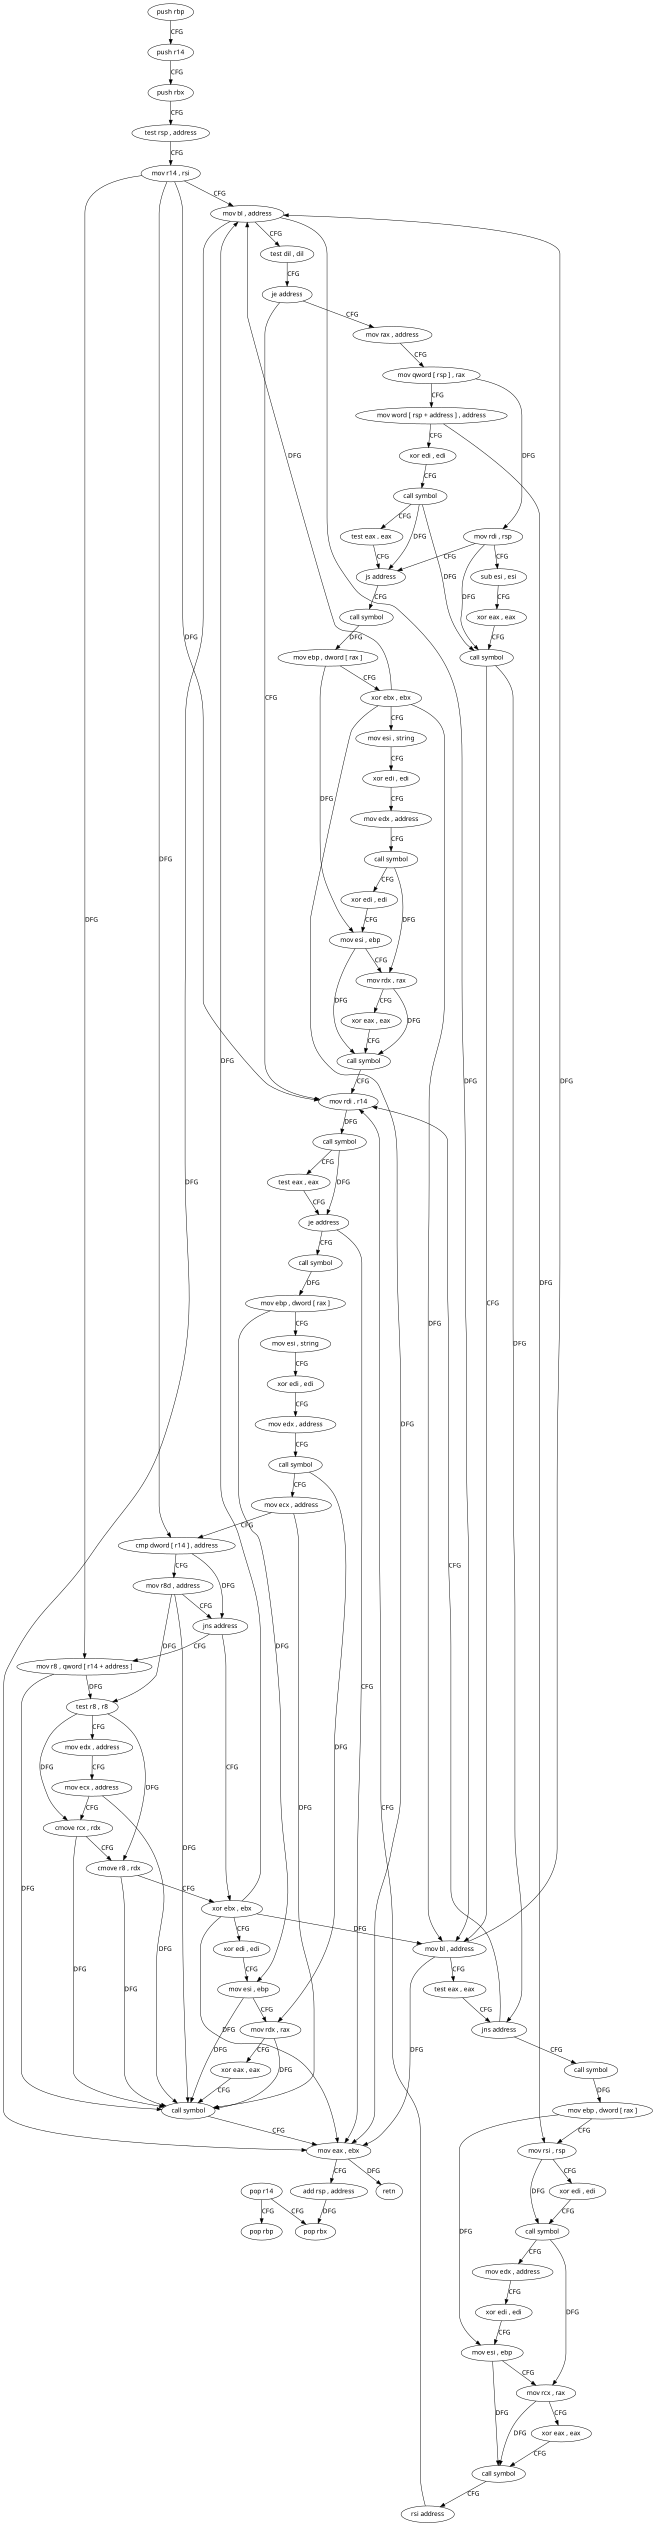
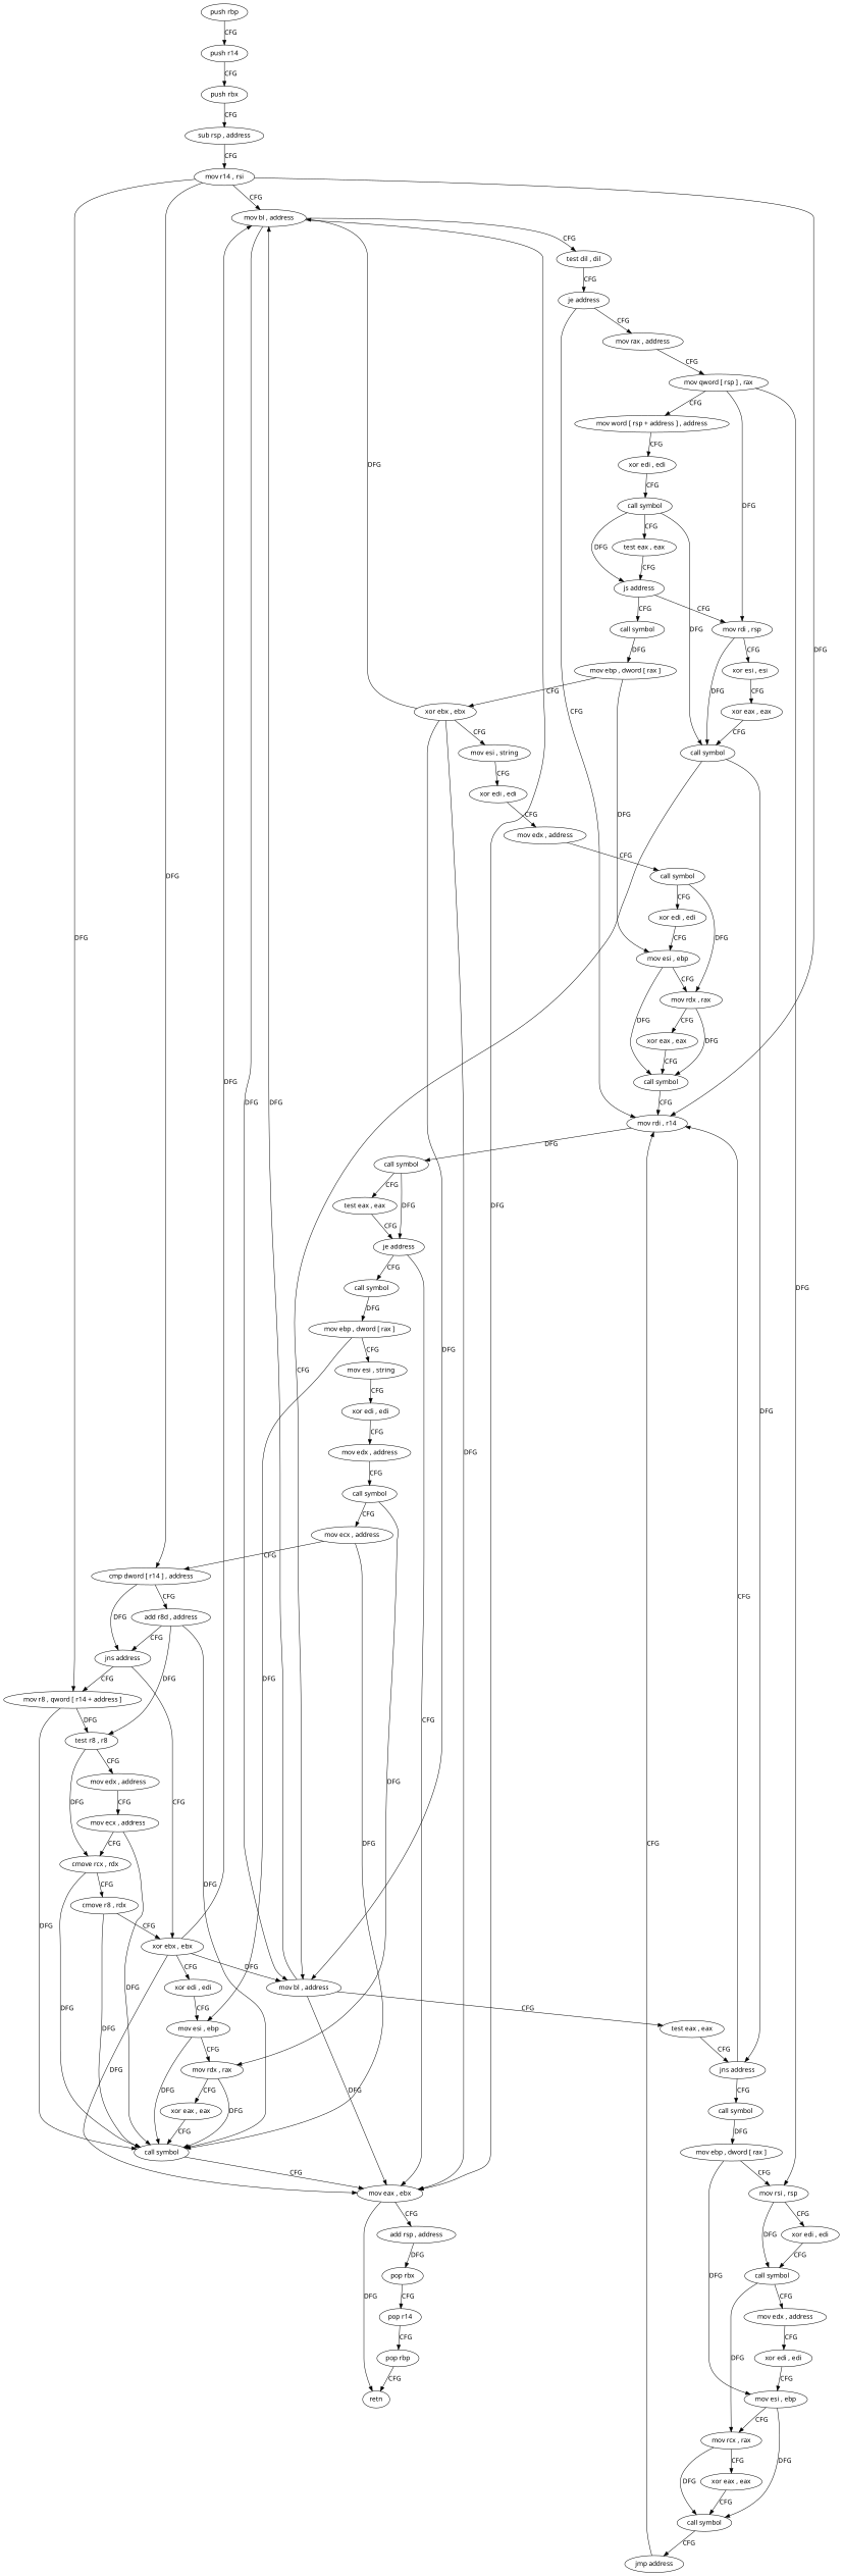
  digraph {
    fontname="Noto Sans"
    node [fontname="Noto Sans"]
    edge [fontname="Noto Sans"]
    n1 [label="push rbp"]
    n2 [label="push r14"]
    n3 [label="push rbx"]
-   n4 [label="test rsp , address"]
+   n4 [label="sub rsp , address"]
    n5 [label="mov r14 , rsi"]
    n6 [label="mov bl , address"]
    n7 [label="mov rdi , r14"]
    n8 [label="cmp dword [ r14 ] , address"]
    n9 [label="mov r8 , qword [ r14 + address ]"]
    n10 [label="test dil , dil"]
    n11 [label="mov eax , ebx"]
    n12 [label="mov bl , address"]
    n13 [label="call symbol"]
-   n14 [label="mov r8d , address"]
+   n14 [label="add r8d , address"]
    n15 [label="jns address"]
    n16 [label="call symbol"]
    n17 [label="test r8 , r8"]
    n18 [label="je address"]
    n19 [label="add rsp , address"]
    n20 [label=retn]
    n21 [label="test eax , eax"]
    n22 [label="mov rax , address"]
    n23 [label="mov qword [ rsp ] , rax"]
    n24 [label="test eax , eax"]
    n25 [label="je address"]
    n26 [label="mov word [ rsp + address ] , address"]
    n27 [label="mov rdi , rsp"]
    n28 [label="mov rsi , rsp"]
    n29 [label="call symbol"]
    n30 [label="mov ebp , dword [ rax ]"]
    n31 [label="pop rbx"]
    n32 [label="mov esi , string"]
    n33 [label="mov esi , ebp"]
    n34 [label="xor edi , edi"]
    n35 [label="call symbol"]
-   n36 [label="sub esi , esi"]
+   n36 [label="xor esi , esi"]
    n37 [label="xor edi , edi"]
    n38 [label="call symbol"]
    n39 [label="call symbol"]
    n40 [label="test eax , eax"]
    n41 [label="js address"]
    n42 [label="call symbol"]
    n43 [label="jns address"]
    n44 [label="mov ebp , dword [ rax ]"]
    n45 [label="xor ebx , ebx"]
    n46 [label="mov esi , ebp"]
    n47 [label="xor eax , eax"]
    n48 [label="pop r14"]
    n49 [label="pop rbp"]
    n50 [label="xor edi , edi"]
    n51 [label="mov rdx , rax"]
    n52 [label="mov edx , address"]
    n53 [label="call symbol"]
    n54 [label="mov ecx , address"]
    n55 [label="xor eax , eax"]
    n56 [label="xor ebx , ebx"]
    n57 [label="mov edx , address"]
    n58 [label="cmove rcx , rdx"]
    n59 [label="cmove r8 , rdx"]
    n60 [label="xor edi , edi"]
    n61 [label="mov esi , string"]
    n62 [label="mov rdx , rax"]
    n63 [label="call symbol"]
    n64 [label="xor edi , edi"]
    n65 [label="mov edx , address"]
    n66 [label="call symbol"]
    n67 [label="xor edi , edi"]
    n68 [label="xor eax , eax"]
    n69 [label="call symbol"]
    n70 [label="mov ebp , dword [ rax ]"]
    n71 [label="mov esi , ebp"]
    n72 [label="mov ecx , address"]
    n73 [label="mov rcx , rax"]
    n74 [label="call symbol"]
    n75 [label="mov edx , address"]
    n76 [label="xor edi , edi"]
    n77 [label="xor eax , eax"]
-   n78 [label="rsi address"]
+   n78 [label="jmp address"]
    n1 -> n2 [label=CFG]
    n2 -> n3 [label=CFG]
    n3 -> n4 [label=CFG]
    n4 -> n5 [label=CFG]
    n5 -> n6 [label=CFG]
    n5 -> n7 [label=DFG]
    n5 -> n8 [label=DFG]
    n5 -> n9 [label=DFG]
    n6 -> n10 [label=CFG]
    n6 -> n11 [label=DFG]
    n6 -> n12 [label=DFG]
    n7 -> n13 [label=DFG]
    n8 -> n14 [label=CFG]
    n8 -> n15 [label=DFG]
    n9 -> n16 [label=DFG]
    n9 -> n17 [label=DFG]
    n10 -> n18 [label=CFG]
    n11 -> n19 [label=CFG]
    n11 -> n20 [label=DFG]
    n12 -> n6 [label=DFG]
    n12 -> n11 [label=DFG]
    n12 -> n21 [label=CFG]
    n13 -> n24 [label=CFG]
    n13 -> n25 [label=DFG]
    n14 -> n15 [label=CFG]
    n14 -> n16 [label=DFG]
    n14 -> n17 [label=DFG]
    n15 -> n9 [label=CFG]
    n15 -> n56 [label=CFG]
    n16 -> n11 [label=CFG]
    n17 -> n57 [label=CFG]
    n17 -> n58 [label=DFG]
-   n17 -> n59 [label=DFG]
    n18 -> n7 [label=CFG]
    n18 -> n22 [label=CFG]
    n19 -> n31 [label=DFG]
    n21 -> n43 [label=CFG]
    n22 -> n23 [label=CFG]
    n23 -> n26 [label=CFG]
    n23 -> n27 [label=DFG]
-   n26 -> n28 [label=DFG]
+   n23 -> n28 [label=DFG]
    n24 -> n25 [label=CFG]
    n25 -> n11 [label=CFG]
    n25 -> n29 [label=CFG]
    n26 -> n34 [label=CFG]
    n27 -> n35 [label=DFG]
    n27 -> n36 [label=CFG]
    n28 -> n37 [label=CFG]
    n28 -> n38 [label=DFG]
    n29 -> n30 [label=DFG]
    n30 -> n32 [label=CFG]
    n30 -> n33 [label=DFG]
-   n48 -> n31 [label=CFG]
+   n31 -> n48 [label=CFG]
    n32 -> n50 [label=CFG]
    n33 -> n16 [label=DFG]
    n33 -> n51 [label=CFG]
    n34 -> n39 [label=CFG]
    n35 -> n12 [label=CFG]
    n35 -> n43 [label=DFG]
    n36 -> n47 [label=CFG]
    n37 -> n38 [label=CFG]
    n38 -> n73 [label=DFG]
    n38 -> n75 [label=CFG]
    n39 -> n35 [label=DFG]
    n39 -> n40 [label=CFG]
    n39 -> n41 [label=DFG]
    n40 -> n41 [label=CFG]
-   n27 -> n41 [label=CFG]
+   n41 -> n27 [label=CFG]
    n41 -> n42 [label=CFG]
    n42 -> n44 [label=DFG]
    n43 -> n7 [label=CFG]
    n43 -> n69 [label=CFG]
    n44 -> n45 [label=CFG]
    n44 -> n46 [label=DFG]
    n45 -> n6 [label=DFG]
    n45 -> n11 [label=DFG]
    n45 -> n12 [label=DFG]
    n45 -> n61 [label=CFG]
    n46 -> n62 [label=CFG]
    n46 -> n63 [label=DFG]
    n47 -> n35 [label=CFG]
    n48 -> n49 [label=CFG]
+   n49 -> n20 [label=CFG]
    n50 -> n52 [label=CFG]
    n51 -> n16 [label=DFG]
    n51 -> n55 [label=CFG]
    n52 -> n53 [label=CFG]
    n53 -> n51 [label=DFG]
    n53 -> n54 [label=CFG]
    n54 -> n8 [label=CFG]
    n54 -> n16 [label=DFG]
    n55 -> n16 [label=CFG]
    n56 -> n6 [label=DFG]
    n56 -> n11 [label=DFG]
    n56 -> n12 [label=DFG]
    n56 -> n60 [label=CFG]
    n57 -> n72 [label=CFG]
    n58 -> n16 [label=DFG]
    n58 -> n59 [label=CFG]
    n59 -> n16 [label=DFG]
    n59 -> n56 [label=CFG]
    n60 -> n33 [label=CFG]
    n61 -> n64 [label=CFG]
    n62 -> n63 [label=DFG]
    n62 -> n68 [label=CFG]
    n63 -> n7 [label=CFG]
    n64 -> n65 [label=CFG]
    n65 -> n66 [label=CFG]
    n66 -> n62 [label=DFG]
    n66 -> n67 [label=CFG]
    n67 -> n46 [label=CFG]
    n68 -> n63 [label=CFG]
    n69 -> n70 [label=DFG]
    n70 -> n28 [label=CFG]
    n70 -> n71 [label=DFG]
    n71 -> n73 [label=CFG]
    n71 -> n74 [label=DFG]
    n72 -> n16 [label=DFG]
    n72 -> n58 [label=CFG]
    n73 -> n74 [label=DFG]
    n73 -> n77 [label=CFG]
    n74 -> n78 [label=CFG]
    n75 -> n76 [label=CFG]
    n76 -> n71 [label=CFG]
    n77 -> n74 [label=CFG]
    n78 -> n7 [label=CFG]
  }
